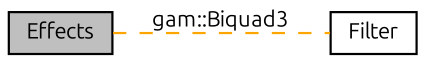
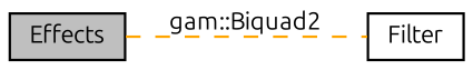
  digraph {
    rankdir=LR
    fontname=Ubuntu
    node [color=black fontname=Ubuntu fontsize=10 shape=box]
    n1 [height=0.2 label=Filter width=0.4]
    n2 [fillcolor=grey75 fontcolor=black height=0.2 label=Effects style=filled width=0.4]
-   n2 -> n1 [color=orange dir=none fontname=Ubuntu fontsize=10 label="gam::Biquad3" labelfontname="FreeSans.ttf" labelfontsize=10 shape=plaintext style=dashed]
+   n2 -> n1 [color=orange dir=none fontname=Ubuntu fontsize=10 label="gam::Biquad2" labelfontname="FreeSans.ttf" labelfontsize=10 shape=plaintext style=dashed]
  }
